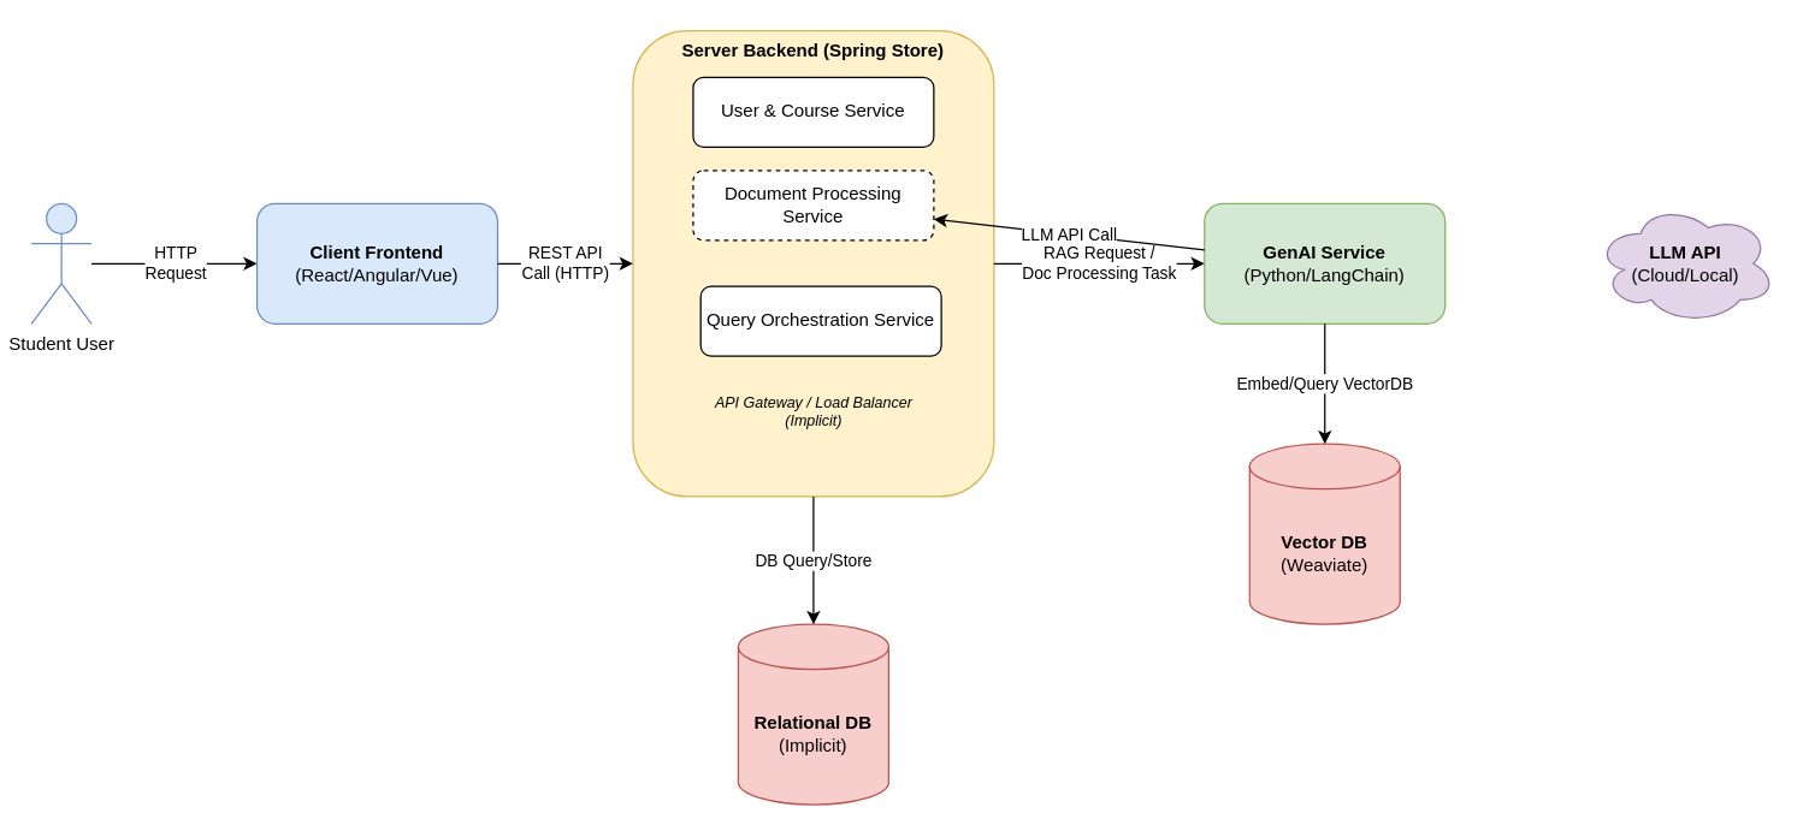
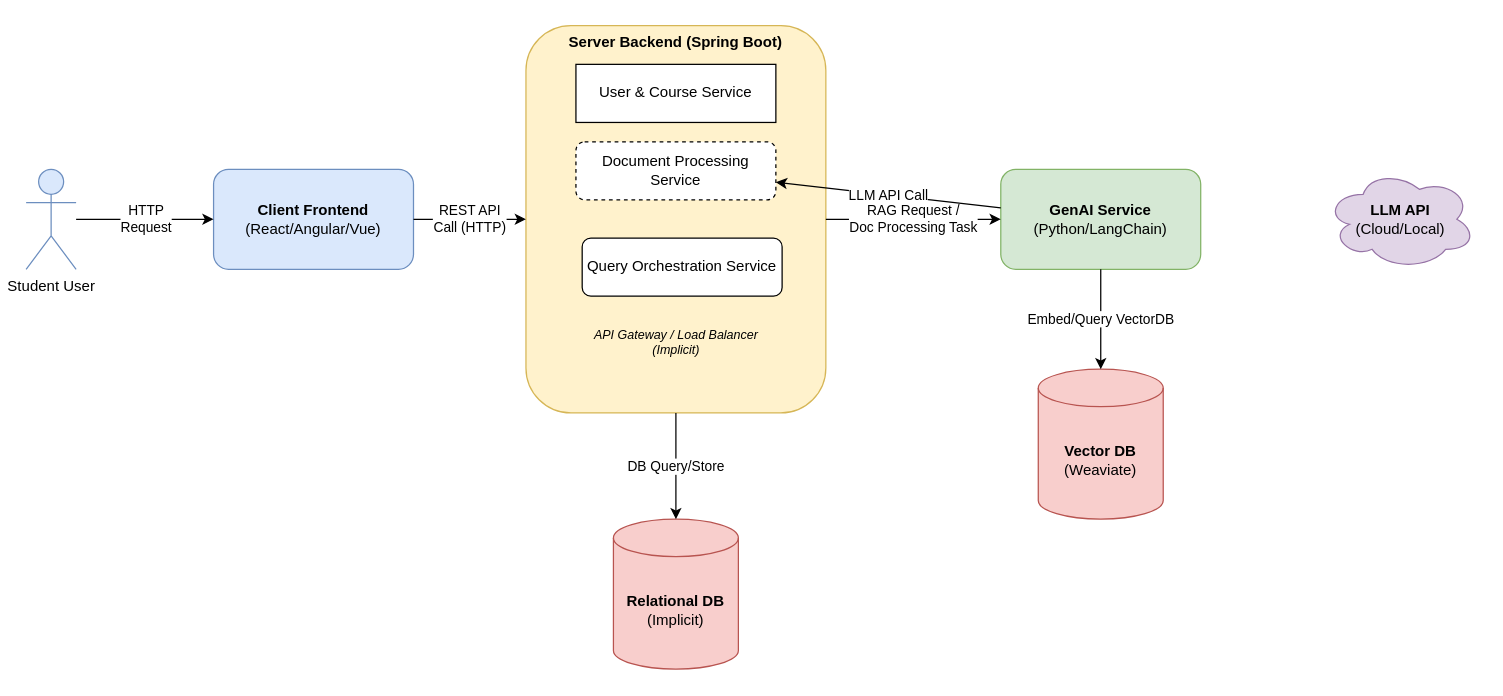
  <mxCell id="0" />
  <mxCell id="1" parent="0" />
  <mxCell id="2" value="Student User" style="shape=umlActor;verticalLabelPosition=bottom;verticalAlign=top;html=1;outlineConnect=0;fillColor=#dae8fc;strokeColor=#6c8ebf;" parent="1" vertex="1"><mxGeometry x="20" y="135" width="40" height="80" as="geometry" /></mxCell>
  <mxCell id="3" value="&lt;b&gt;Client Frontend&lt;/b&gt;&lt;br&gt;(React/Angular/Vue)" style="rounded=1;whiteSpace=wrap;html=1;fillColor=#dae8fc;strokeColor=#6c8ebf;" parent="1" vertex="1"><mxGeometry x="170" y="135" width="160" height="80" as="geometry" /></mxCell>
- <mxCell id="4" value="&lt;b&gt;Server Backend (Spring Store)&lt;/b&gt;" style="rounded=1;whiteSpace=wrap;html=1;dashed=0;fillColor=#fff2cc;strokeColor=#d6b656;verticalAlign=top;align=center;" parent="1" vertex="1"><mxGeometry x="420" y="20" width="240" height="310" as="geometry" /></mxCell>
- <mxCell id="5" value="User &amp;amp; Course Service" style="rounded=1;whiteSpace=wrap;html=1;fillColor=#ffffff;strokeColor=#000000;" parent="4" vertex="1"><mxGeometry x="40" y="31" width="160" height="46.5" as="geometry" /></mxCell>
+ <mxCell id="4" value="&lt;b&gt;Server Backend (Spring Boot)&lt;/b&gt;" style="rounded=1;whiteSpace=wrap;html=1;dashed=0;fillColor=#fff2cc;strokeColor=#d6b656;verticalAlign=top;align=center;" parent="1" vertex="1"><mxGeometry x="420" y="20" width="240" height="310" as="geometry" /></mxCell>
+ <mxCell id="5" value="User &amp;amp; Course Service" style="whiteSpace=wrap;html=1;fillColor=#ffffff;strokeColor=#000000;rounded=0;" parent="4" vertex="1"><mxGeometry x="40" y="31" width="160" height="46.5" as="geometry" /></mxCell>
  <mxCell id="6" value="Document Processing Service" style="rounded=1;whiteSpace=wrap;html=1;fillColor=#ffffff;strokeColor=#000000;dashed=1;" parent="4" vertex="1"><mxGeometry x="40" y="93" width="160" height="46.5" as="geometry" /></mxCell>
  <mxCell id="7" value="Query Orchestration Service" style="rounded=1;whiteSpace=wrap;html=1;fillColor=#ffffff;strokeColor=#000000;" parent="4" vertex="1"><mxGeometry x="45" y="170" width="160" height="46.5" as="geometry" /></mxCell>
  <mxCell id="8" value="API Gateway / Load Balancer&lt;br&gt;(Implicit)" style="text;html=1;align=center;verticalAlign=middle;resizable=0;points=[];autosize=1;strokeColor=none;fillColor=none;fontStyle=2;fontSize=10;" parent="4" vertex="1"><mxGeometry x="40" y="232.5" width="160" height="40" as="geometry" /></mxCell>
  <mxCell id="9" value="&lt;b&gt;GenAI Service&lt;/b&gt;&lt;br&gt;(Python/LangChain)" style="rounded=1;whiteSpace=wrap;html=1;fillColor=#d5e8d4;strokeColor=#82b366;" parent="1" vertex="1"><mxGeometry x="800" y="135" width="160" height="80" as="geometry" /></mxCell>
  <mxCell id="10" value="&lt;b&gt;Relational DB&lt;/b&gt;&lt;br&gt;(Implicit)" style="shape=cylinder3;whiteSpace=wrap;html=1;boundedLbl=1;backgroundOutline=1;size=15;fillColor=#f8cecc;strokeColor=#b85450;" parent="1" vertex="1"><mxGeometry x="490" y="415" width="100" height="120" as="geometry" /></mxCell>
  <mxCell id="11" value="&lt;b&gt;Vector DB&lt;/b&gt;&lt;br&gt;(Weaviate)" style="shape=cylinder3;whiteSpace=wrap;html=1;boundedLbl=1;backgroundOutline=1;size=15;fillColor=#f8cecc;strokeColor=#b85450;" parent="1" vertex="1"><mxGeometry x="830" y="295" width="100" height="120" as="geometry" /></mxCell>
  <mxCell id="12" value="&lt;b&gt;LLM API&lt;/b&gt;&lt;br&gt;(Cloud/Local)" style="shape=cloud;whiteSpace=wrap;html=1;fillColor=#e1d5e7;strokeColor=#9673a6;" parent="1" vertex="1"><mxGeometry x="1060" y="135" width="120" height="80" as="geometry" /></mxCell>
  <mxCell id="13" value="HTTP&lt;div&gt;Request&lt;/div&gt;" style="endArrow=classic;html=1;rounded=0;" parent="1" source="2" target="3" edge="1"><mxGeometry x="0.023" width="50" height="50" relative="1" as="geometry"><mxPoint x="110" y="175" as="sourcePoint" /><mxPoint x="170" y="175" as="targetPoint" /><mxPoint as="offset" /></mxGeometry></mxCell>
  <mxCell id="14" value="REST API&lt;div&gt;Call (HTTP)&lt;/div&gt;" style="endArrow=classic;html=1;rounded=0;" parent="1" source="3" target="4" edge="1"><mxGeometry width="50" height="50" relative="1" as="geometry"><mxPoint x="350" y="175" as="sourcePoint" /><mxPoint x="410" y="175" as="targetPoint" /><mxPoint as="offset" /></mxGeometry></mxCell>
  <mxCell id="15" value="DB Query/Store" style="endArrow=classic;html=1;rounded=0;" parent="1" source="4" target="10" edge="1"><mxGeometry width="50" height="50" relative="1" as="geometry"><mxPoint x="540" y="385" as="sourcePoint" /><mxPoint x="470" y="405" as="targetPoint" /></mxGeometry></mxCell>
  <mxCell id="16" value="RAG Request /&lt;div&gt;Doc Processing Task&lt;/div&gt;" style="endArrow=classic;html=1;rounded=0;" parent="1" source="4" target="9" edge="1"><mxGeometry width="50" height="50" relative="1" as="geometry"><mxPoint x="670" y="175" as="sourcePoint" /><mxPoint x="730" y="175" as="targetPoint" /></mxGeometry></mxCell>
  <mxCell id="17" value="Embed/Query VectorDB" style="endArrow=classic;html=1;rounded=0;" parent="1" source="9" target="11" edge="1"><mxGeometry width="50" height="50" relative="1" as="geometry"><mxPoint x="860" y="225" as="sourcePoint" /><mxPoint x="830" y="285" as="targetPoint" /></mxGeometry></mxCell>
  <mxCell id="18" value="LLM API Call" style="endArrow=classic;html=1;rounded=0;" parent="1" source="9" target="6" edge="1"><mxGeometry width="50" height="50" relative="1" as="geometry"><mxPoint x="950" y="165" as="sourcePoint" /><mxPoint x="1010" y="165" as="targetPoint" /></mxGeometry></mxCell>
